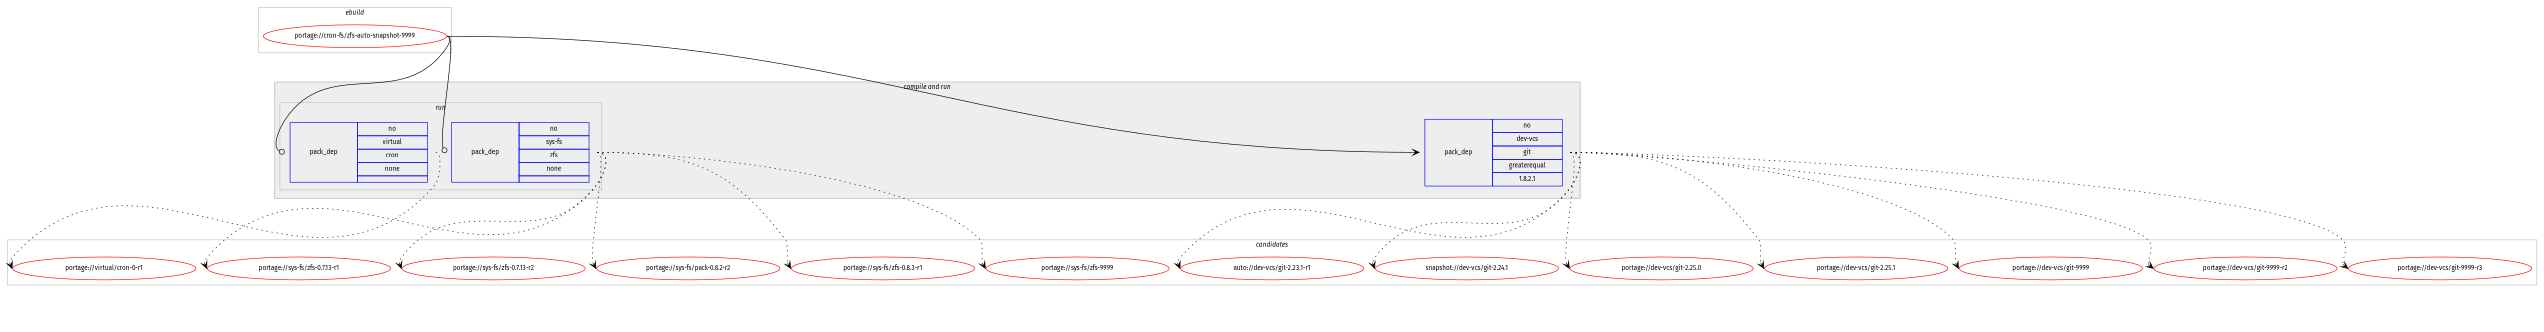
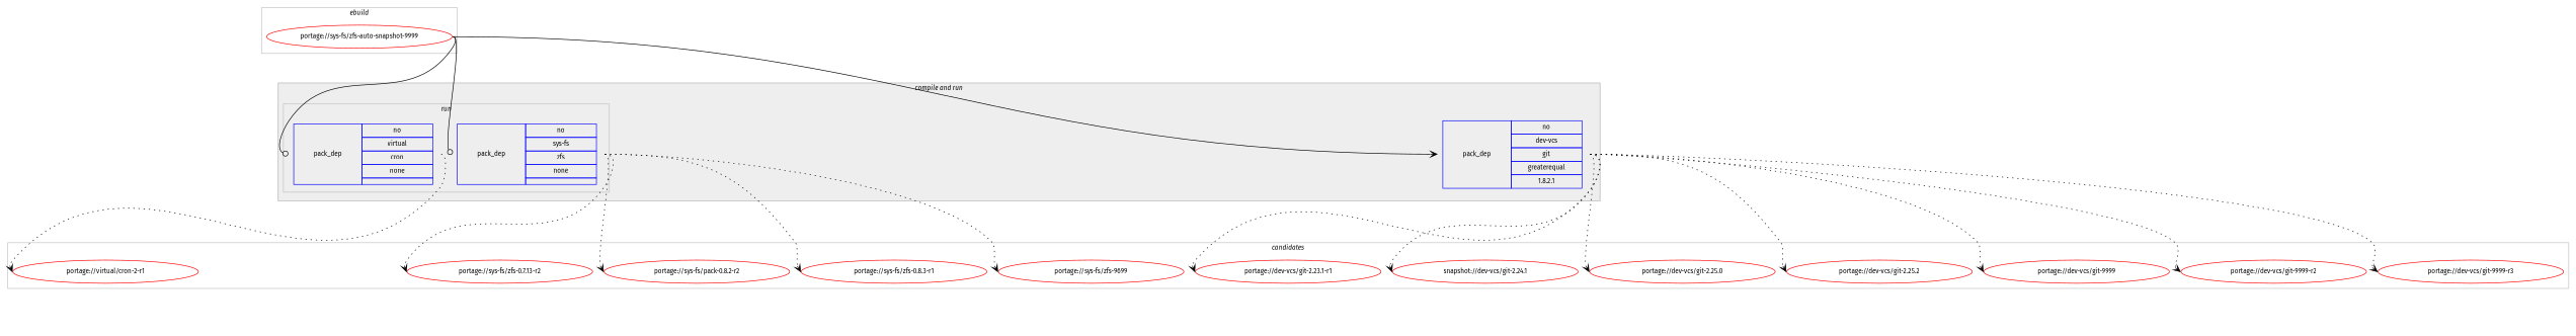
  digraph {
    compound=true
    concentrate=true
    fontname="Fira Sans"
    fontsize=10
    newrank=true
    rankdir=TB
    ranksep=1.5
    node [color=red fontname="Fira Sans" fontsize=10]
    edge [arrowhead=vee fontname="Fira Sans" headport=w style=dotted tailport=e weight=100]
-   n1 [label="portage://cron-fs/zfs-auto-snapshot-9999" width=4]
+   n1 [label="portage://sys-fs/zfs-auto-snapshot-9999" width=4]
    n2 [color=blue label=<<TABLE BORDER="0" CELLBORDER="1" CELLSPACING="0" CELLPADDING="4" WIDTH="220"><TR><TD ROWSPAN="6" CELLPADDING="30">pack_dep</TD></TR><TR><TD WIDTH="110">no</TD></TR><TR><TD>dev-vcs</TD></TR><TR><TD>git</TD></TR><TR><TD>greaterequal</TD></TR><TR><TD>1.8.2.1</TD></TR></TABLE>> shape=none]
    n3 [color=blue label=<<TABLE BORDER="0" CELLBORDER="1" CELLSPACING="0" CELLPADDING="4" WIDTH="220"><TR><TD ROWSPAN="6" CELLPADDING="30">pack_dep</TD></TR><TR><TD WIDTH="110">no</TD></TR><TR><TD>sys-fs</TD></TR><TR><TD>zfs</TD></TR><TR><TD>none</TD></TR><TR><TD></TD></TR></TABLE>> shape=none]
    n4 [color=blue label=<<TABLE BORDER="0" CELLBORDER="1" CELLSPACING="0" CELLPADDING="4" WIDTH="220"><TR><TD ROWSPAN="6" CELLPADDING="30">pack_dep</TD></TR><TR><TD WIDTH="110">no</TD></TR><TR><TD>virtual</TD></TR><TR><TD>cron</TD></TR><TR><TD>none</TD></TR><TR><TD></TD></TR></TABLE>> shape=none]
    n5 [label="portage://dev-vcs/git-9999-r3" width=4]
    n6 [label="portage://dev-vcs/git-9999-r2" width=4]
    n7 [label="portage://dev-vcs/git-9999" width=4]
-   n8 [label="portage://dev-vcs/git-2.25.1" width=4]
+   n8 [label="portage://dev-vcs/git-2.25.2" width=4]
    n9 [label="portage://dev-vcs/git-2.25.0" width=4]
    n10 [label="snapshot://dev-vcs/git-2.24.1" width=4]
-   n11 [label="auto://dev-vcs/git-2.23.1-r1" width=4]
-   n12 [label="portage://sys-fs/zfs-9999" width=4]
+   n11 [label="portage://dev-vcs/git-2.23.1-r1" width=4]
+   n12 [label="portage://sys-fs/zfs-9699" width=4]
    n13 [label="portage://sys-fs/zfs-0.8.3-r1" width=4]
    n14 [label="portage://sys-fs/pack-0.8.2-r2" width=4]
    n15 [label="portage://sys-fs/zfs-0.7.13-r2" width=4]
-   n16 [label="portage://sys-fs/zfs-0.7.13-r1" width=4]
-   n17 [label="portage://virtual/cron-0-r1" width=4]
+   n17 [label="portage://virtual/cron-2-r1" width=4]
    subgraph cluster_1 {
      color=gray
      label=<<i>ebuild</i>>
      rank=same
      n1
    }
    subgraph cluster_2 {
      color=gray
      label=<<i>dependencies</i>>
      subgraph cluster_3 {
        color=gray
        fillcolor="#eeeeee"
        label=<<i>compile</i>>
        style=filled
        subgraph sub_4 {
          color=gray
          fillcolor="#eeeeee"
          label=<<i>compile</i>>
          style=filled
          n2
        }
      }
      subgraph cluster_5 {
        color=gray
        fillcolor="#eeeeee"
        label=<<i>compile and run</i>>
        style=filled
      }
      subgraph cluster_6 {
        color=gray
        fillcolor="#eeeeee"
        label=<<i>run</i>>
        style=filled
        subgraph sub_7 {
          color=gray
          fillcolor="#eeeeee"
          label=<<i>run</i>>
          style=filled
          n3
        }
        subgraph sub_8 {
          color=gray
          fillcolor="#eeeeee"
          label=<<i>run</i>>
          style=filled
          n4
        }
      }
    }
    subgraph cluster_9 {
      color=gray
      label=<<i>candidates</i>>
      rank=same
      subgraph sub_10 {
        color=black
        label=<<i>candidates</i>>
        nodesep=1
        rank=same
        n5
        n6
        n7
        n8
        n9
        n10
        n11
      }
      subgraph sub_11 {
        color=black
        label=<<i>candidates</i>>
        nodesep=1
        rank=same
        n12
        n13
        n14
        n15
-       n16
      }
      subgraph sub_12 {
        color=black
        label=<<i>candidates</i>>
        nodesep=1
        rank=same
        n17
      }
    }
    n1 -> n2 [style=solid weight=20]
    n1 -> n3 [arrowhead=odot style=solid weight=20]
    n1 -> n4 [arrowhead=odot style=solid weight=20]
    n2 -> n5
    n2 -> n6
    n2 -> n7
    n2 -> n8
    n2 -> n9
    n2 -> n10
    n2 -> n11
    n3 -> n12
    n3 -> n13
    n3 -> n14
    n3 -> n15
-   n3 -> n16
    n4 -> n17
  }
